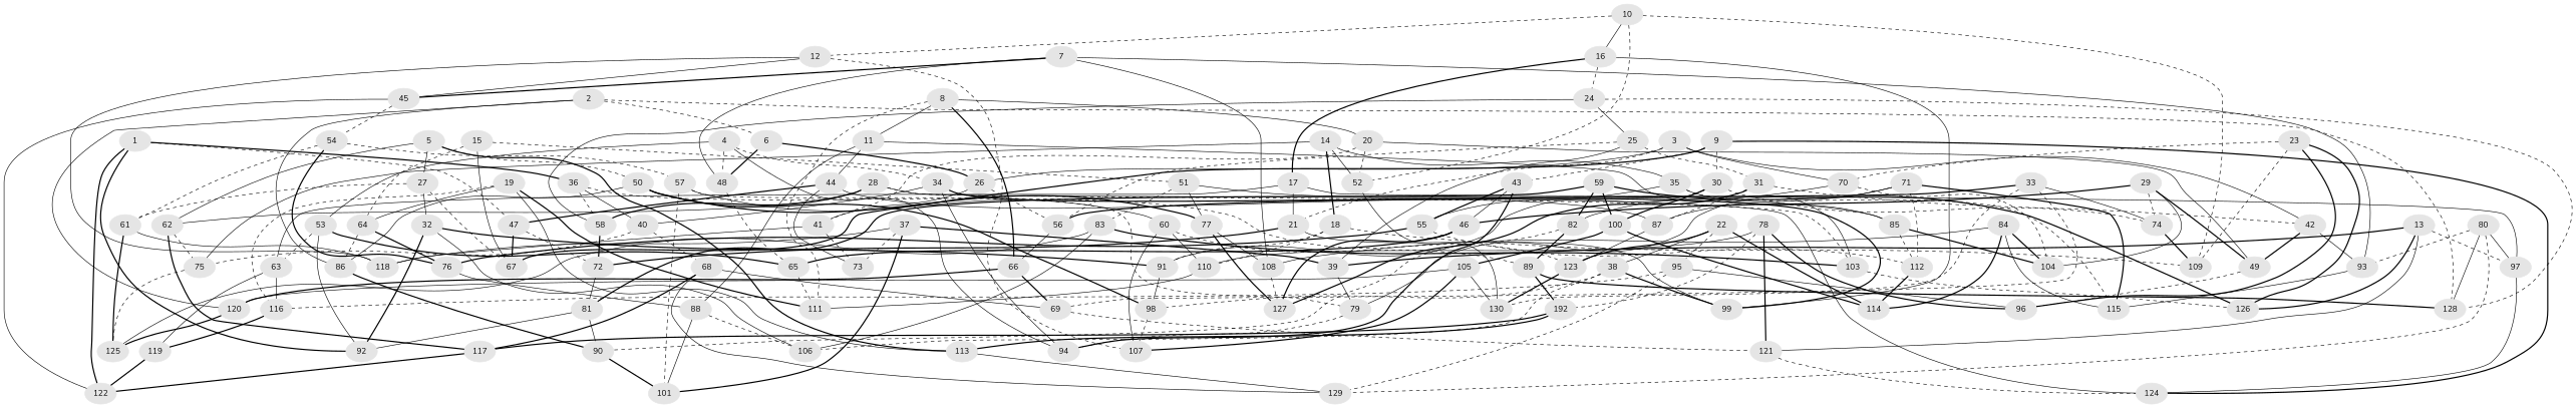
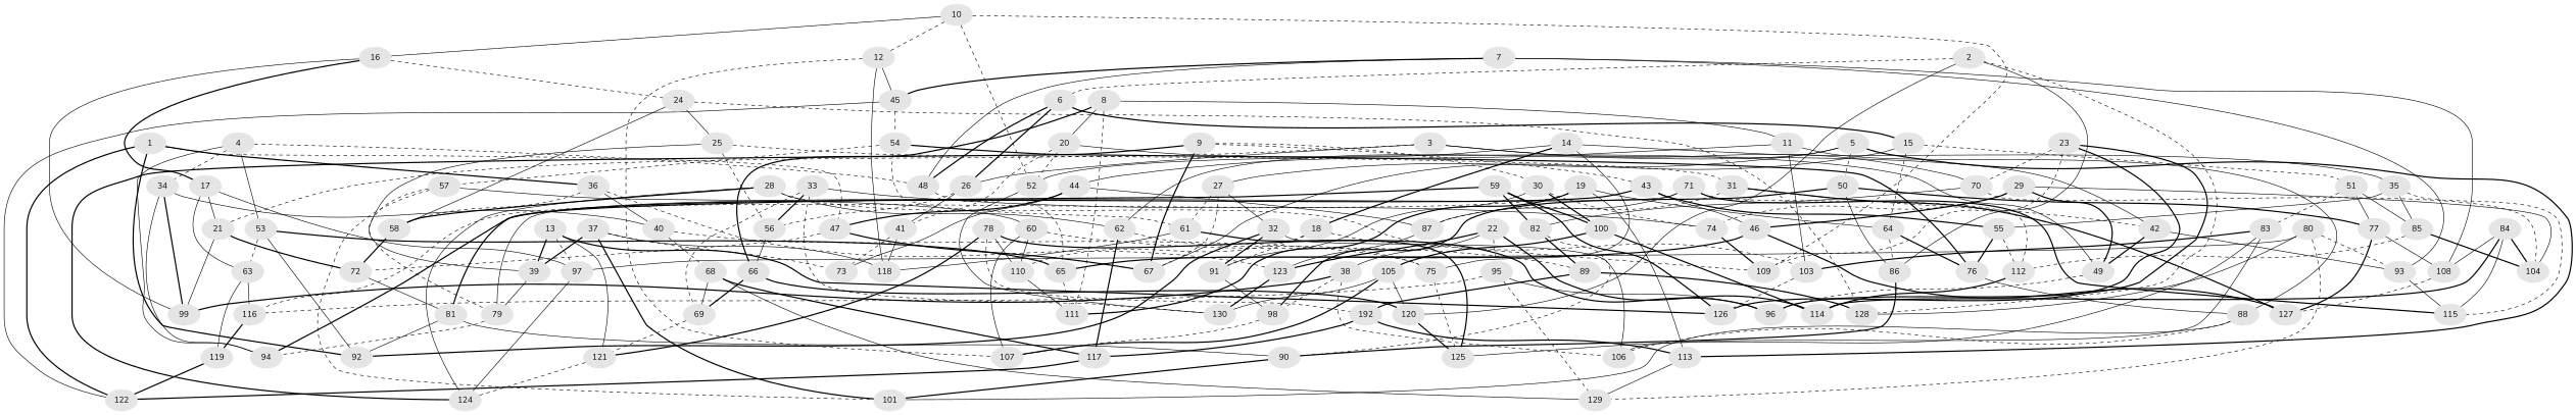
  graph {
    fontname=Nunito
    node [color=gray90 fontname=Nunito style=filled]
    edge [fontname=Nunito style=solid]
    1
    36
    47
    92
    122
    123
    58
    40
    67
    72
    2
    6
    86
    120
    128
    26
    48
    15
    90
    125
    3
    21
    42
    70
    99
    41
    56
    93
    49
    104
    82
    4
    34
    53
    94
    65
    63
    5
    27
    50
    62
    113
    32
    61
    98
    77
    75
    117
    129
    51
    64
    7
    45
    108
    54
    115
    127
    8
    11
    20
    66
    111
    44
    88
    103
    52
    69
    9
    30
    43
    124
    91
    74
    100
    46
    55
    10
    12
    16
    109
    107
    118
    17
    24
    130
    87
    73
    106
    101
    126
    13
    39
    97
    121
    79
    14
    18
    35
    110
    85
    83
    76
    25
    116
    119
    19
    96
    81
    22
    38
    95
    114
    23
    31
    28
    29
    105
    33
    68
    112
    37
    57
    60
    89
    59
    n126 [label=192]
    71
    78
    80
    84
    1 -- 36 [style=bold]
    1 -- 47 [style=dashed]
    1 -- 92 [style=bold]
    1 -- 122 [style=bold]
    36 -- 123 [style=dashed]
    36 -- 58 [style=dashed]
    36 -- 40
    47 -- 67 [style=bold]
    47 -- 72 [style=dashed]
    123 -- 130 [style=bold]
    58 -- 72 [style=bold]
    40 -- 75 [style=dashed]
    40 -- 68 [style=dashed]
    72 -- 81
    2 -- 6 [style=dashed]
    2 -- 86
    2 -- 120
    2 -- 128 [style=dashed]
    6 -- 26 [style=bold]
    6 -- 48 [style=bold]
+   6 -- 15 [style=bold]
    86 -- 90 [style=bold]
    120 -- 125 [style=bold]
    26 -- 41
    26 -- 56 [style=dashed]
    48 -- 65 [style=dashed]
    15 -- 67
    15 -- 51 [style=dashed]
    15 -- 64 [style=dashed]
    90 -- 101 [style=bold]
    3 -- 26
    3 -- 21 [style=dashed]
    3 -- 42
    3 -- 70
    21 -- 72 [style=bold]
    21 -- 99
    42 -- 93
    42 -- 49 [style=bold]
    70 -- 104 [style=dashed]
    70 -- 82
    41 -- 118
    41 -- 73 [style=dashed]
    56 -- 66
    93 -- 115
    49 -- 96 [style=dashed]
    82 -- 90 [style=dashed]
    82 -- 89 [style=bold]
    4 -- 48 [style=dashed]
    4 -- 34 [style=dashed]
    4 -- 53
    4 -- 94
    34 -- 40
    34 -- 99 [style=bold]
    34 -- 94
    53 -- 92
    53 -- 65 [style=bold]
    53 -- 63 [style=dashed]
    65 -- 111 [style=dashed]
    63 -- 116
    63 -- 119
    5 -- 27
    5 -- 50 [style=dashed]
    5 -- 62
    5 -- 113 [style=bold]
    27 -- 67 [style=dashed]
    27 -- 32
    27 -- 61 [style=dashed]
    50 -- 86
    50 -- 98 [style=bold]
    50 -- 77 [style=bold]
    62 -- 75 [style=dashed]
    62 -- 117 [style=bold]
    113 -- 129
    32 -- 92 [style=bold]
    32 -- 91 [style=bold]
    32 -- 106
    61 -- 125 [style=bold]
    61 -- 118
    98 -- 107 [style=dashed]
    77 -- 108
    77 -- 127 [style=bold]
    75 -- 125 [style=dashed]
    117 -- 122 [style=bold]
    51 -- 77
    51 -- 85
    51 -- 83 [style=dashed]
    64 -- 86 [style=dashed]
    64 -- 76 [style=bold]
    7 -- 48
    7 -- 93
    7 -- 45 [style=bold]
    7 -- 108
    45 -- 122
    45 -- 54 [style=dashed]
    108 -- 127 [style=dashed]
    54 -- 61 [style=dashed]
    54 -- 76 [style=bold]
    54 -- 57 [style=dashed]
    8 -- 11
    8 -- 20
    8 -- 66 [style=bold]
    8 -- 111 [style=dashed]
    11 -- 44
    11 -- 88
    11 -- 103
    20 -- 41 [style=dashed]
    20 -- 49
    20 -- 52 [style=dashed]
    66 -- 120 [style=bold]
    66 -- 69 [style=bold]
    44 -- 47 [style=bold]
    44 -- 87
    44 -- 73
    88 -- 106 [style=dashed]
    88 -- 101
    103 -- 126 [style=dashed]
    52 -- 130
    69 -- 121 [style=dashed]
    9 -- 67 [style=bold]
    9 -- 30 [style=dashed]
    9 -- 43 [style=dashed]
    9 -- 124 [style=bold]
    30 -- 91
    30 -- 74 [style=dashed]
    30 -- 100 [style=bold]
    43 -- 94 [style=bold]
    43 -- 46
    43 -- 55 [style=bold]
    91 -- 98
    74 -- 109 [style=bold]
    100 -- 114 [style=bold]
    100 -- 105 [style=bold]
    46 -- 65 [style=bold]
    46 -- 127 [style=bold]
    55 -- 76 [style=bold]
    55 -- 112 [style=dashed]
    10 -- 52 [style=dashed]
    10 -- 12 [style=dashed]
    10 -- 16
    10 -- 109 [style=dashed]
    12 -- 45
    12 -- 107 [style=dashed]
    12 -- 118
    16 -- 99
    16 -- 17 [style=bold]
    16 -- 24 [style=dashed]
    17 -- 21
    17 -- 63
    17 -- 97
    24 -- 58
    24 -- 128 [style=dashed]
    24 -- 25
    87 -- 123
    13 -- 126 [style=bold]
    13 -- 39 [style=bold]
    13 -- 97 [style=dashed]
    13 -- 121
    39 -- 79
    97 -- 124
    121 -- 124 [style=dashed]
    79 -- 94 [style=dashed]
    14 -- 75
    14 -- 52
    14 -- 18 [style=bold]
    14 -- 35
    18 -- 91 [style=dashed]
    18 -- 109 [style=dashed]
    18 -- 110 [style=dashed]
    35 -- 115 [style=dashed]
    35 -- 55
    35 -- 85
    110 -- 111
    85 -- 104 [style=bold]
    85 -- 112 [style=dashed]
    83 -- 125
    83 -- 103 [style=bold]
    83 -- 106
    76 -- 88
    25 -- 56 [style=dashed]
    25 -- 39
    25 -- 31 [style=dashed]
    116 -- 119 [style=bold]
    119 -- 122 [style=bold]
    19 -- 113
    19 -- 64
    19 -- 111 [style=bold]
    19 -- 116 [style=dashed]
    81 -- 92
    81 -- 90
    22 -- 123 [style=bold]
    22 -- 38
    22 -- 95 [style=dashed]
    22 -- 114 [style=bold]
    38 -- 99 [style=bold]
    38 -- 98 [style=dashed]
    38 -- 106 [style=dashed]
    95 -- 129 [style=dashed]
    95 -- 116 [style=dashed]
    95 -- 96
    23 -- 70 [style=dashed]
    23 -- 109 [style=dashed]
    23 -- 126 [style=bold]
    23 -- 96 [style=bold]
    31 -- 42 [style=dashed]
    31 -- 127 [style=bold]
    31 -- 87 [style=dashed]
    28 -- 58 [style=bold]
    28 -- 62
    28 -- 103 [style=dashed]
    28 -- 124
    29 -- 49 [style=bold]
    29 -- 104
    29 -- 74 [style=dashed]
    29 -- 46 [style=bold]
    105 -- 120
    105 -- 107 [style=bold]
    105 -- 130
    33 -- 56 [style=bold]
    33 -- 69 [style=dashed]
    33 -- 74
    33 -- 130 [style=dashed]
    68 -- 117 [style=bold]
    68 -- 129
    68 -- 69
    112 -- 114 [style=bold]
    37 -- 118
    37 -- 73 [style=dashed]
    37 -- 101 [style=bold]
    37 -- 39 [style=bold]
    57 -- 101 [style=dashed]
    57 -- 79 [style=dashed]
    57 -- 60
    60 -- 107
    60 -- 110
    60 -- 89 [style=dashed]
    89 -- 128 [style=bold]
    89 -- n126 [style=bold]
    59 -- 82 [style=bold]
    59 -- 100 [style=bold]
    59 -- 126 [style=bold]
    59 -- 81 [style=bold]
    n126 -- 113 [style=bold]
    n126 -- 117 [style=bold]
    71 -- 115 [style=bold]
    71 -- 87
    71 -- 79
    71 -- 112 [style=dashed]
    78 -- 121 [style=bold]
    78 -- 110
    78 -- 96 [style=bold]
    78 -- n126 [style=dashed]
    80 -- 128
    80 -- 93 [style=dashed]
    80 -- 129 [style=dashed]
    80 -- 97
    84 -- 104 [style=bold]
    84 -- 108
    84 -- 115
    84 -- 114 [style=bold]
  }
